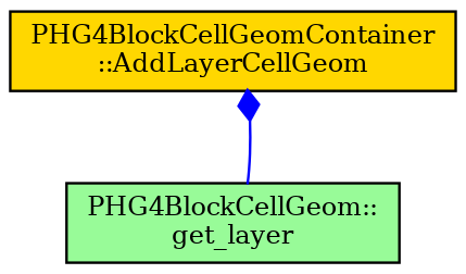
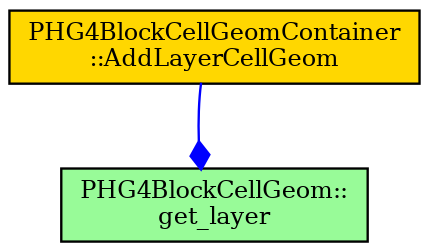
  digraph {
    rankdir=TB
    fontname="DejaVu Serif"
    node [color=black fontname="DejaVu Serif" fontsize=10 shape=record style=filled]
    n1 [fillcolor=gold fontcolor=black height=0.2 label="PHG4BlockCellGeomContainer\l::AddLayerCellGeom" width=0.4]
    n2 [height=0.2 label="PHG4BlockCellGeom::\lget_layer" width=0.4 fillcolor=palegreen]
-   n2 -> n1 [color=blue fontname="DejaVu Serif" fontsize=10 labelfontname=FreeSans labelfontsize=10 style=solid arrowhead=diamond]
+   n1 -> n2 [color=blue fontname="DejaVu Serif" fontsize=10 labelfontname=FreeSans labelfontsize=10 style=solid arrowhead=diamond]
  }
